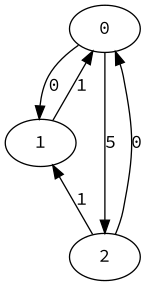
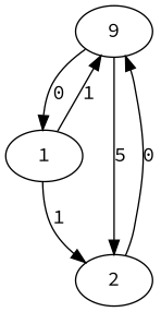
  digraph {
    fontname="Source Code Pro"
    node [fontname="Source Code Pro"]
    edge [fontname="Source Code Pro"]
-   0
+   0 [label=9]
    1
    2
    0 -> 1 [label=0]
    0 -> 2 [label=5]
    1 -> 0 [label=1]
-   2 -> 1 [label=1]
+   1 -> 2 [label=1]
    2 -> 0 [label=0]
  }
